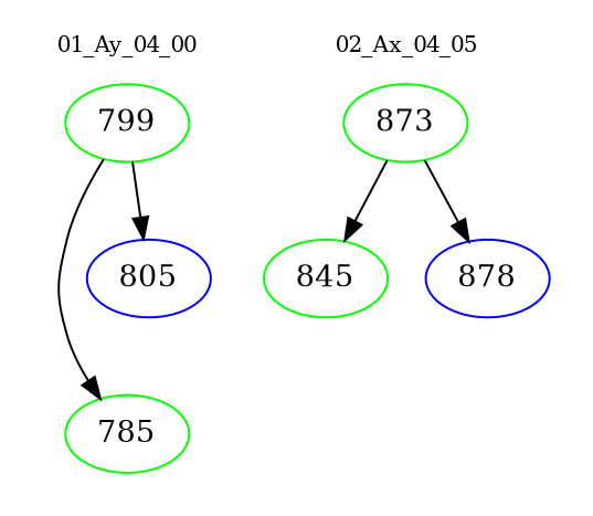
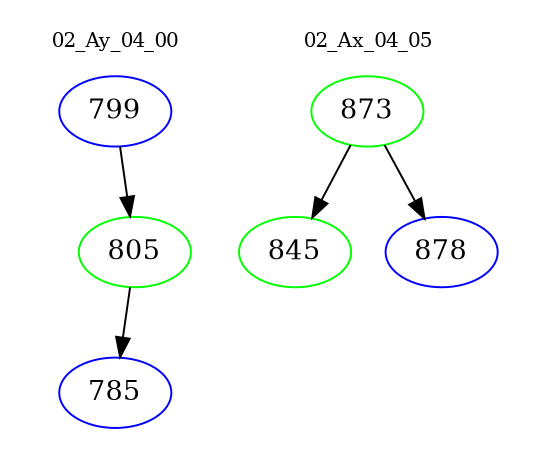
  digraph {
    node [color=green]
    edge [color=black]
-   n1 [label=799]
-   n2 [label=785]
-   n3 [color=blue label=805]
+   n1 [color=blue label=799]
+   n2 [color=blue label=785]
+   n3 [label=805]
    n4 [label=873]
    n5 [label=845]
    n6 [color=blue label=878]
    subgraph cluster_1 {
      color=white
      fontsize=10
-     label="01_Ay_04_00"
+     label="02_Ay_04_00"
      n1
      n2
      n3
    }
    subgraph cluster_2 {
      color=white
      fontsize=10
      label="02_Ax_04_05"
      n4
      n5
      n6
    }
-   n1 -> n2
+   n3 -> n2
    n1 -> n3
    n4 -> n5
    n4 -> n6
  }
